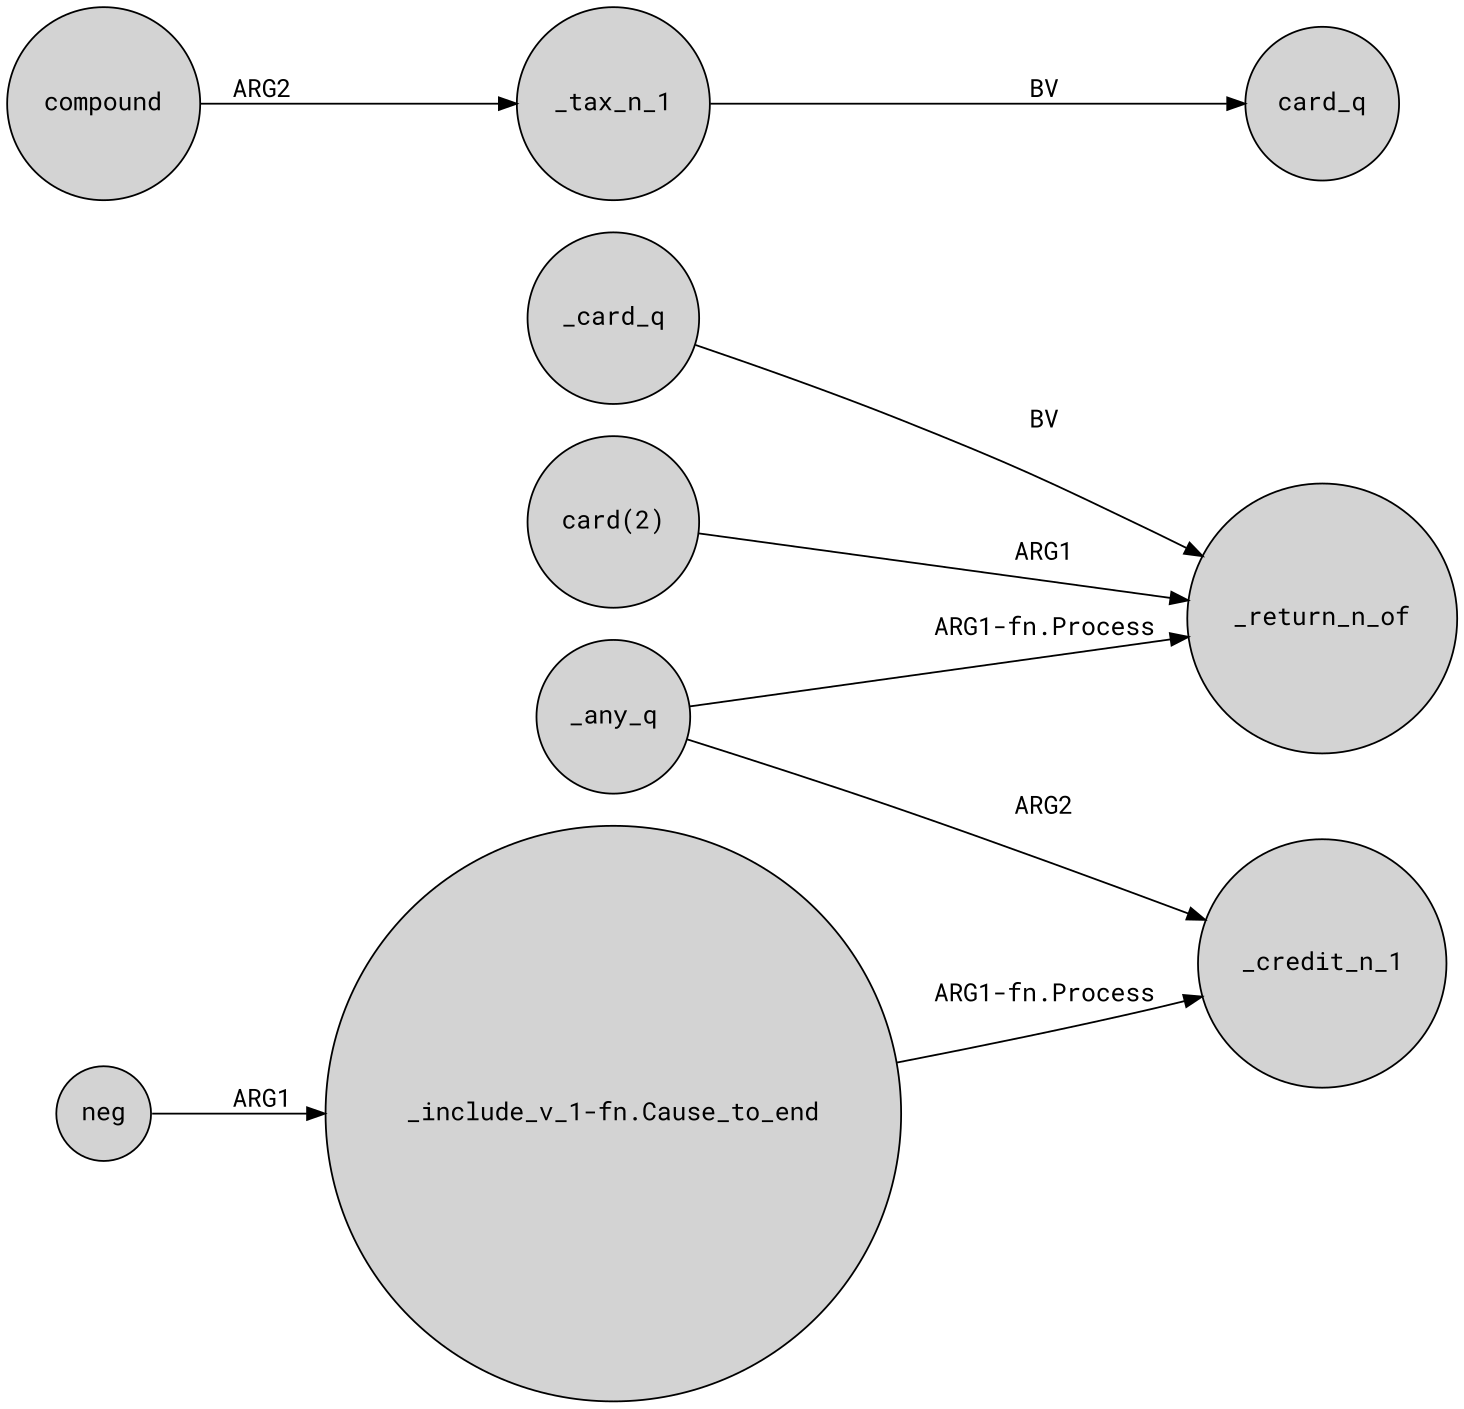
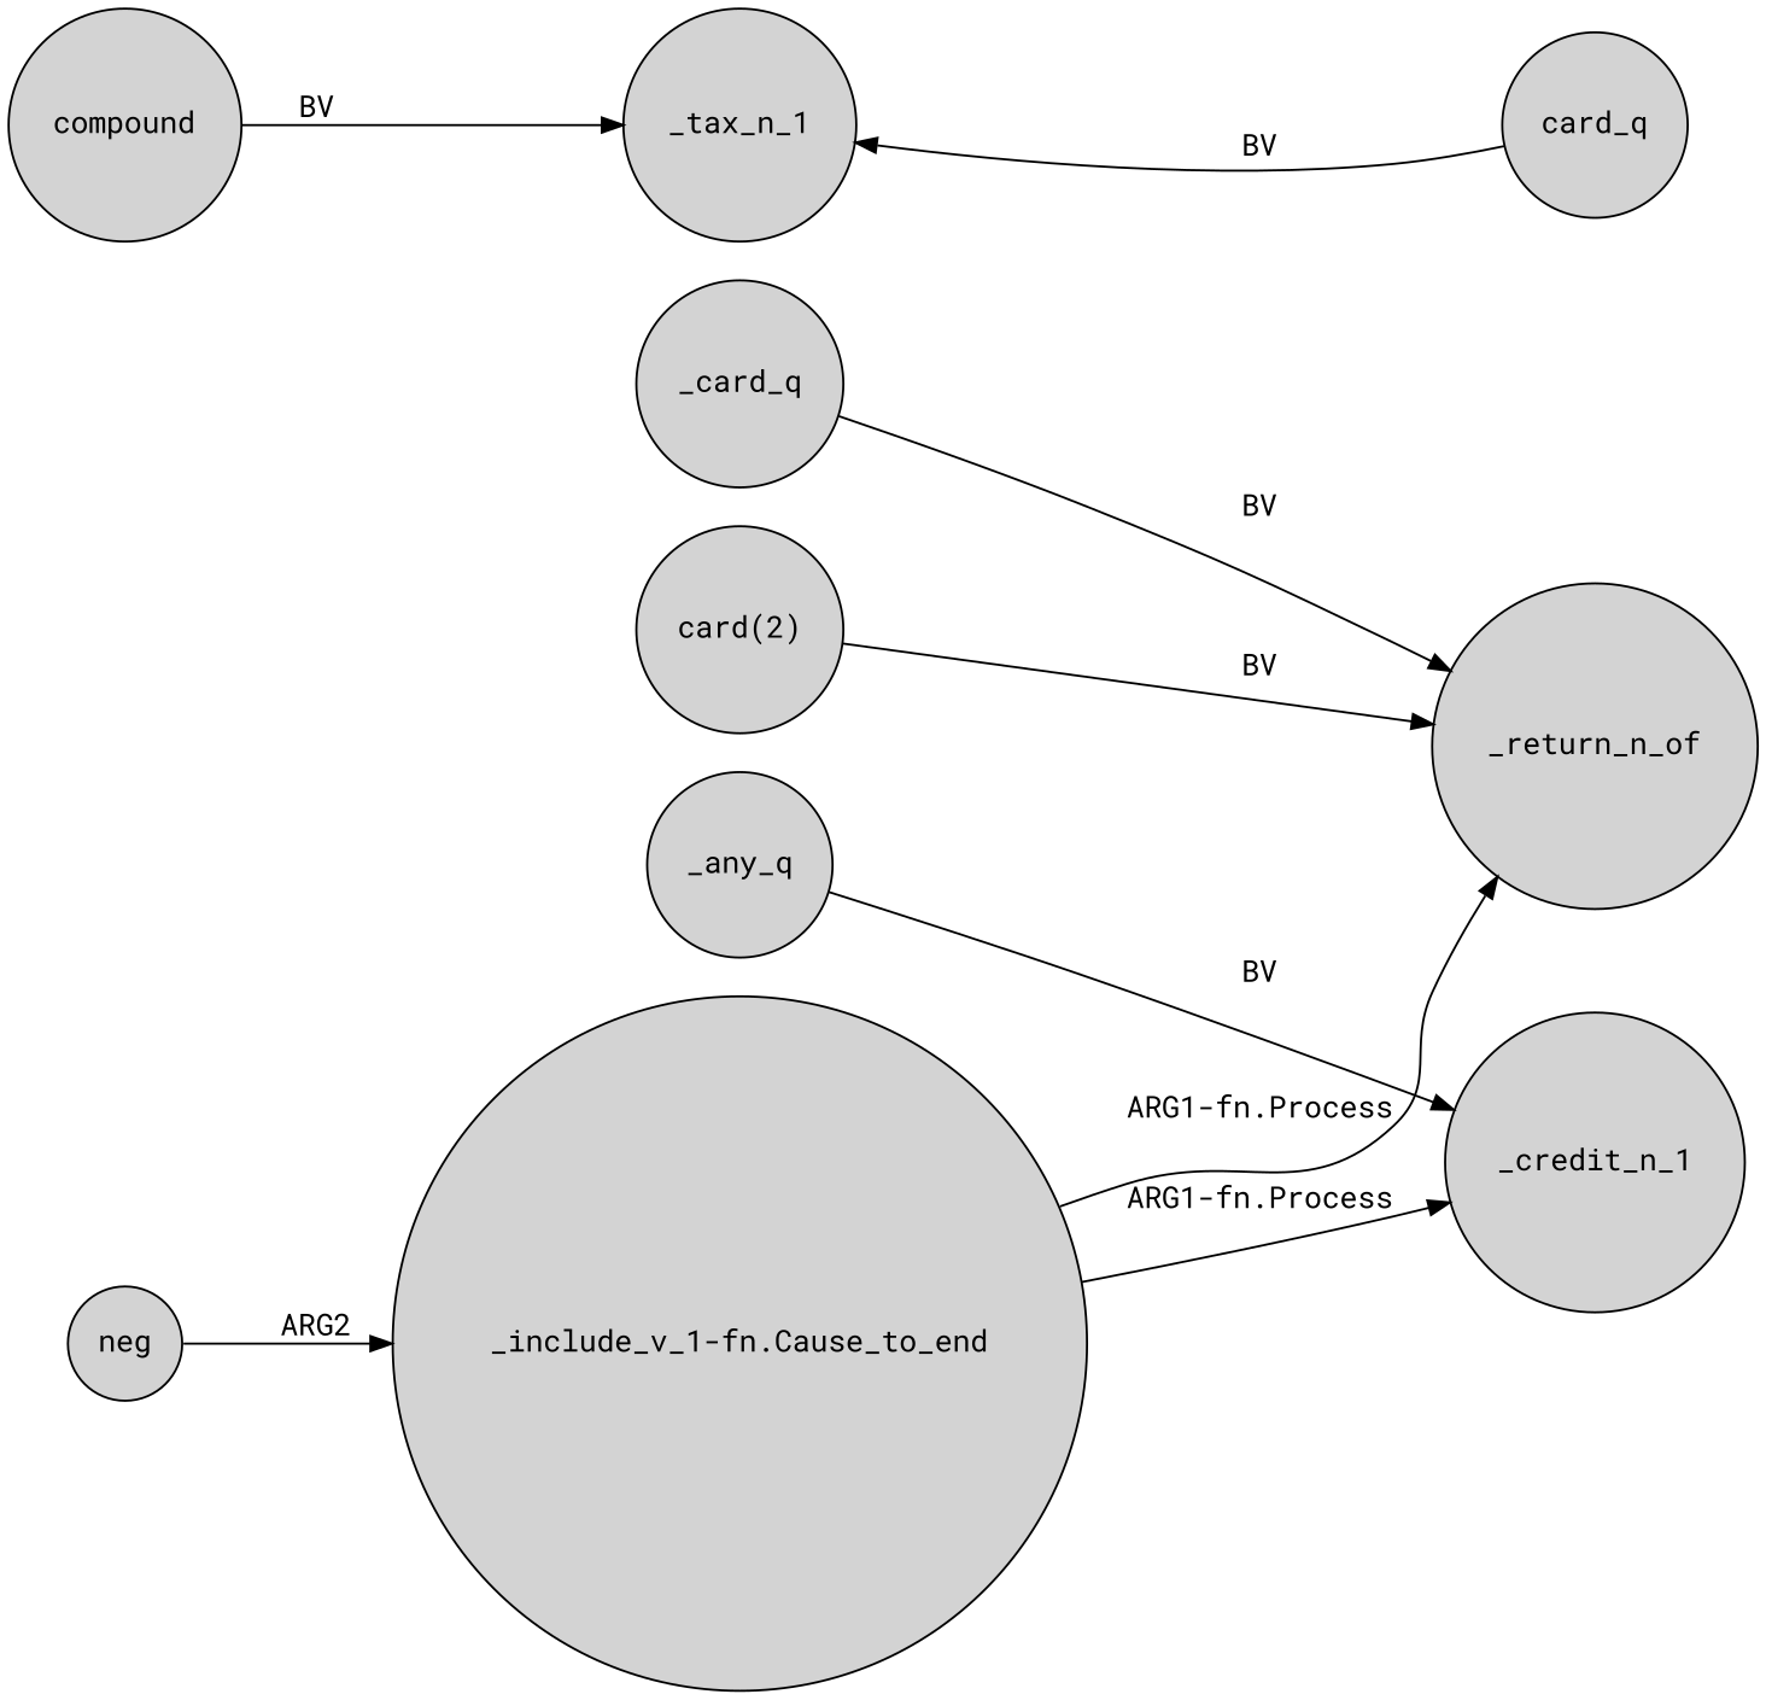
  digraph {
    fontname="Roboto Mono"
    rankdir=LR
    node [fontname="Roboto Mono" shape=circle style=filled]
    edge [fontname="Roboto Mono"]
    "card(2)"
    _return_n_of
    compound
    _tax_n_1
    n5 [label=_card_q]
    neg
    "_include_v_1-fn.Cause_to_end"
    _credit_n_1
    _any_q
    n10 [label=card_q]
-   "card(2)" -> _return_n_of [label=ARG1]
-   compound -> _tax_n_1 [label=ARG2]
+   "card(2)" -> _return_n_of [label=BV]
+   compound -> _tax_n_1 [label=BV]
    n5 -> _return_n_of [label=BV]
-   neg -> "_include_v_1-fn.Cause_to_end" [label=ARG1]
-   _any_q -> _return_n_of [label="ARG1-fn.Process"]
+   neg -> "_include_v_1-fn.Cause_to_end" [label=ARG2]
+   "_include_v_1-fn.Cause_to_end" -> _return_n_of [label="ARG1-fn.Process"]
    "_include_v_1-fn.Cause_to_end" -> _credit_n_1 [label="ARG1-fn.Process"]
-   _any_q -> _credit_n_1 [label=ARG2]
-   _tax_n_1 -> n10 [label=BV]
+   _any_q -> _credit_n_1 [label=BV]
+   n10 -> _tax_n_1 [label=BV]
  }
